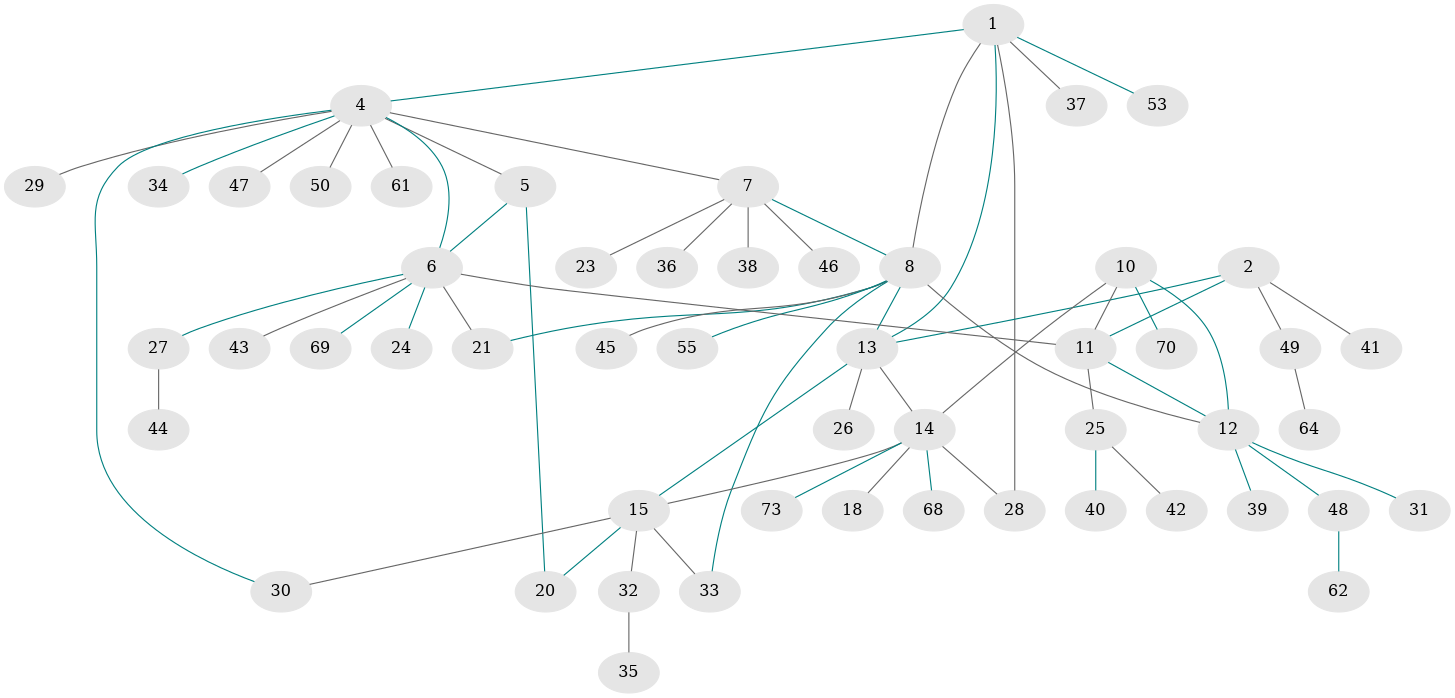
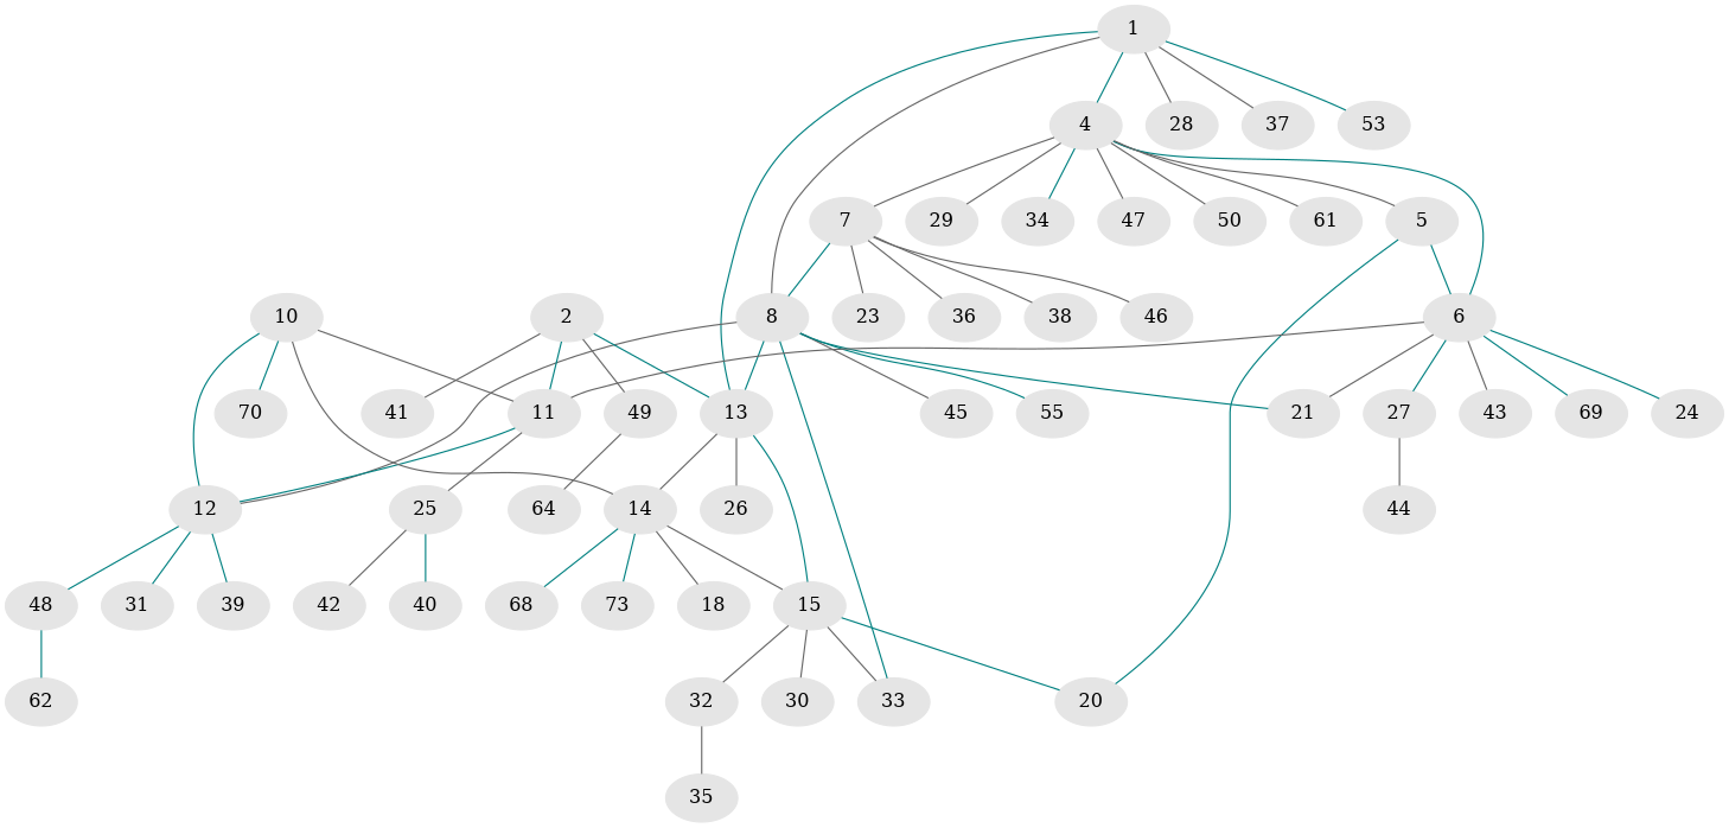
  graph {
    node [color=gray90 style=filled]
    edge [color=gray40]
    1 [super="+54"]
    4 [super="+60"]
    8 [super="+9"]
    13 [super="+16"]
    28
    37 [super="+56"]
    53
    2 [super="+3"]
    11 [super="+57"]
    41
    49 [super="+71"]
    5 [super="+22"]
    6 [super="+66"]
    7 [super="+59"]
    29
    30
    34
    47
    50 [super="+58"]
    61 [super="+65"]
    21
    12 [super="+63"]
    33 [super="+52"]
    45
    55
    15 [super="+19"]
    14 [super="+72"]
    26
    25
    64
    20
    24
    27
    43
    69
    23 [super="+67"]
    36
    38
    46
    32 [super="+51"]
    44
    31
    39
    48
    10
    70
    18
    68
    73
    40
    42
    62
    35
    1 -- 4 [color=teal]
    1 -- 8
    1 -- 13 [color=teal]
    1 -- 28
    1 -- 37
    1 -- 53 [color=teal]
    4 -- 5
    4 -- 6 [color=teal]
    4 -- 7
    4 -- 29
-   4 -- 30 [color=teal]
    4 -- 34 [color=teal]
    4 -- 47
    4 -- 50
    4 -- 61
    8 -- 13 [color=teal]
    8 -- 21 [color=teal]
    8 -- 12
    8 -- 33 [color=teal]
    8 -- 45
    8 -- 55 [color=teal]
    13 -- 15 [color=teal]
    13 -- 14
    13 -- 26
    2 -- 13 [color=teal]
    2 -- 11 [color=teal]
    2 -- 41
    2 -- 49
    11 -- 12 [color=teal]
    11 -- 25
    49 -- 64
    5 -- 6 [color=teal]
    5 -- 20 [color=teal]
    6 -- 11
    6 -- 21
    6 -- 24 [color=teal]
    6 -- 27 [color=teal]
    6 -- 43
    6 -- 69 [color=teal]
    7 -- 8 [color=teal weight=2]
    7 -- 23
    7 -- 36
    7 -- 38
    7 -- 46
    12 -- 31 [color=teal]
    12 -- 39 [color=teal]
    12 -- 48 [color=teal]
    15 -- 30
    15 -- 33
    15 -- 20 [color=teal]
    15 -- 32
-   14 -- 28
    14 -- 15
    14 -- 18
    14 -- 68 [color=teal]
    14 -- 73 [color=teal]
    25 -- 40 [color=teal]
    25 -- 42
    27 -- 44
    32 -- 35
    48 -- 62 [color=teal]
    10 -- 11
    10 -- 12 [color=teal]
    10 -- 14
    10 -- 70 [color=teal]
  }
